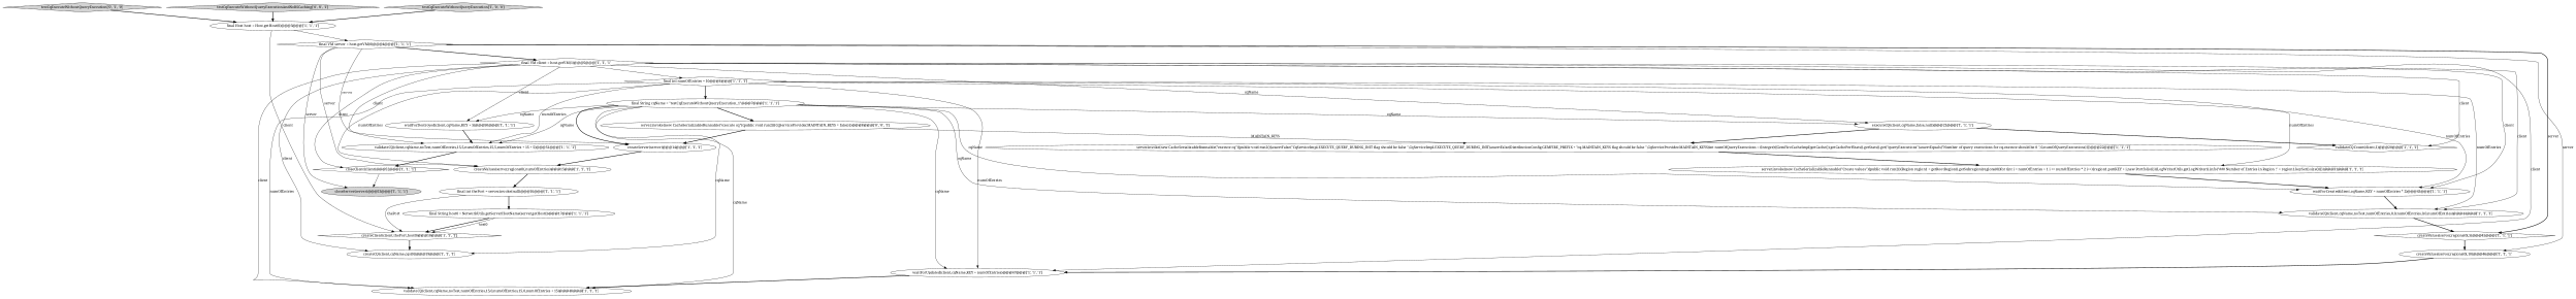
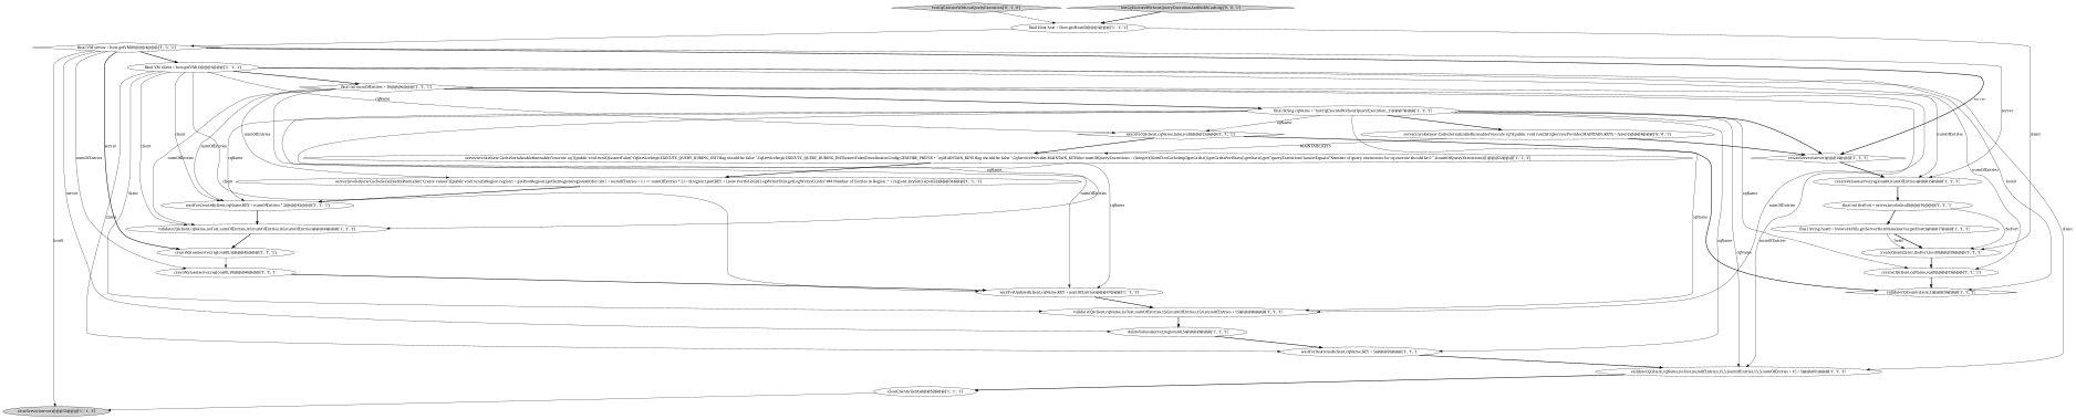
  digraph {
    fontname="Noto Serif"
    node [fillcolor=white fontname="Noto Serif" shape=ellipse style=filled]
    edge [fontname="Noto Serif" style=solid]
-   n1 [label="closeClient(client)@@@52@@@['1', '1', '1']" shape=diamond]
+   n1 [label="closeClient(client)@@@52@@@['1', '1', '1']"]
    n2 [fillcolor=lightgray label="closeServer(server)@@@53@@@['1', '1', '1']"]
    n3 [label="final VM server = host.getVM(0)@@@4@@@['1', '1', '1']" shape=diamond]
+   n4 [label="deleteValues(server,regions(0(,5)@@@49@@@['1', '1', '1']"]
    n5 [label="createValues(server,regions(0(,numOfEntries)@@@15@@@['1', '1', '1']"]
-   n6 [label="createServer(server)@@@14@@@['1', '1', '1']"]
+   n6 [label="createServer(server)@@@14@@@['1', '1', '1']" shape=diamond]
    n7 [label="createValues(server,regions(0(,10)@@@46@@@['1', '1', '1']"]
-   n8 [label="createValues(server,regions(0(,5)@@@45@@@['1', '1', '1']" shape=diamond]
-   n9 [label="final VM client = host.getVM(1)@@@5@@@['1', '1', '1']" shape=diamond]
+   n8 [label="createValues(server,regions(0(,5)@@@45@@@['1', '1', '1']"]
+   n9 [label="final VM client = host.getVM(1)@@@5@@@['1', '1', '1']"]
    n10 [label="waitForDestroyed(client,cqName,KEY + 5)@@@50@@@['1', '1', '1']"]
    n11 [label="final int thePort = server.invoke(null)@@@16@@@['1', '1', '1']"]
    n12 [label="waitForUpdated(client,cqName,KEY + numOfEntries)@@@47@@@['1', '1', '1']"]
    n13 [label="validateCQCount(client,1)@@@20@@@['1', '1', '1']" shape=diamond]
-   n14 [label="executeCQ(client,cqName,false,null)@@@21@@@['1', '1', '1']"]
+   n14 [label="executeCQ(client,cqName,false,null)@@@21@@@['1', '1', '1']" shape=diamond]
    n15 [label="waitForCreated(client,cqName,KEY + numOfEntries * 2)@@@43@@@['1', '1', '1']"]
    n16 [label="validateCQ(client,cqName,noTest,numOfEntries,0,0,numOfEntries,0,0,numOfEntries)@@@44@@@['1', '1', '1']"]
    n17 [label="createCQ(client,cqName,cqs(0()@@@19@@@['1', '1', '1']"]
    n18 [label="final int numOfEntries = 10@@@6@@@['1', '1', '1']" shape=diamond]
    n19 [label="validateCQ(client,cqName,noTest,numOfEntries,15,5,numOfEntries,15,5,numOfEntries + 15 + 5)@@@51@@@['1', '1', '1']"]
    n20 [label="validateCQ(client,cqName,noTest,numOfEntries,15,0,numOfEntries,15,0,numOfEntries + 15)@@@48@@@['1', '1', '1']"]
    n21 [label="server.invoke(new CacheSerializableRunnable(\"execute cq\"){public void run2(){CqServiceProvider.MAINTAIN_KEYS = false}})@@@8@@@['0', '0', '1']"]
    n22 [label="server.invoke(new CacheSerializableRunnable(\"execute cq\"){public void run2(){assertFalse(\"CqServiceImpl.EXECUTE_QUERY_DURING_INIT flag should be false \",CqServiceImpl.EXECUTE_QUERY_DURING_INIT)assertFalse(DistributionConfig.GEMFIRE_PREFIX + \"cq.MAINTAIN_KEYS flag should be false \",CqServiceProvider.MAINTAIN_KEYS)int numOfQueryExecutions = (Integer)((GemFireCacheImpl)getCache()).getCachePerfStats().getStats().get(\"queryExecutions\")assertEquals(\"Number of query executions for cq.execute should be 0 \",0,numOfQueryExecutions)}})@@@22@@@['1', '1', '1']"]
    n23 [label="server.invoke(new CacheSerializableRunnable(\"Create values\"){public void run2(){Region region1 = getRootRegion().getSubregion(regions(0()for (int i = numOfEntries + 1 i <= numOfEntries * 2 i++){region1.put(KEY + i,new Portfolio(i))}LogWriterUtils.getLogWriter().info(\"### Number of Entries in Region :\" + region1.keySet().size())}})@@@31@@@['1', '1', '1']"]
    n24 [fillcolor=lightgray label="testCqExecuteWithoutQueryExecution['0', '1', '0']" shape=diamond]
    n25 [label="final Host host = Host.getHost(0)@@@3@@@['1', '1', '1']"]
-   n26 [label="createClient(client,thePort,host0)@@@18@@@['1', '1', '1']" shape=diamond]
+   n26 [label="createClient(client,thePort,host0)@@@18@@@['1', '1', '1']"]
    n27 [label="final String cqName = \"testCqExecuteWithoutQueryExecution_1\"@@@7@@@['1', '1', '1']"]
    n28 [label="final String host0 = NetworkUtils.getServerHostName(server.getHost())@@@17@@@['1', '1', '1']"]
    n29 [fillcolor=lightgray label="testCqExecuteWithoutQueryExecutionAndNoRSCaching['0', '0', '1']" shape=diamond]
-   n30 [fillcolor=lightgray label="testCqExecuteWithoutQueryExecution['1', '0', '0']" shape=diamond]
    n1 -> n2
-   n3 -> n2 [label=server]
+   n3 -> n2 [label=host0]
+   n3 -> n4 [label=server]
    n3 -> n5 [label=server]
-   n3 -> n6 [label=server]
-   n3 -> n7 [label=server]
+   n3 -> n6 [label=server style=bold]
+   n3 -> n7 [label=numOfEntries]
    n3 -> n8 [label=server style=bold]
    n3 -> n9 [style=bold]
+   n4 -> n10 [style=bold]
    n5 -> n11 [style=bold]
    n6 -> n5 [style=bold]
    n7 -> n12 [style=bold]
-   n8 -> n7 [style=bold]
-   n9 -> n1 [label=client]
+   n8 -> n7
    n9 -> n10 [label=client]
    n9 -> n12 [label=client]
-   n9 -> n13 [label=client]
+   n9 -> n13 [label=host0]
    n9 -> n14 [label=cqName]
    n9 -> n15 [label=client]
    n9 -> n16 [label=client]
-   n9 -> n17 [label=client]
-   n9 -> n18
+   n9 -> n17 [label=numOfEntries]
+   n9 -> n18 [style=bold]
    n9 -> n19 [label=client]
    n9 -> n20 [label=client]
    n10 -> n19 [style=bold]
    n11 -> n26 [label=thePort]
    n11 -> n28 [style=bold]
    n12 -> n20 [style=bold]
    n14 -> n13 [style=bold]
    n14 -> n22 [style=bold]
    n15 -> n16 [style=bold]
    n16 -> n8 [style=bold]
+   n17 -> n13 [style=bold]
    n18 -> n5 [label=numOfEntries]
    n18 -> n12 [label=numOfEntries]
    n18 -> n15 [label=numOfEntries]
    n18 -> n16 [label=numOfEntries]
    n18 -> n19 [label=numOfEntries]
    n18 -> n20 [label=numOfEntries]
    n18 -> n23 [label=numOfEntries]
    n18 -> n27 [style=bold]
    n19 -> n1 [style=bold]
+   n20 -> n4 [style=bold]
    n21 -> n6 [style=bold]
    n21 -> n22 [label=MAINTAIN_KEYS]
    n22 -> n23 [style=bold]
    n23 -> n15 [style=bold]
-   n24 -> n25 [style=bold]
+   n24 -> n25
    n25 -> n3
    n25 -> n26 [label=client]
    n26 -> n17 [style=bold]
    n27 -> n6 [style=bold]
    n27 -> n10 [label=cqName]
    n27 -> n12 [label=cqName]
    n27 -> n14 [label=cqName]
    n27 -> n15 [label=cqName]
    n27 -> n16 [label=cqName]
    n27 -> n17 [label=cqName]
    n27 -> n19 [label=cqName]
    n27 -> n20 [label=cqName]
    n27 -> n21 [style=bold]
    n28 -> n26 [style=bold]
    n28 -> n26 [label=host0]
    n29 -> n25 [style=bold]
-   n30 -> n25 [style=bold]
  }
